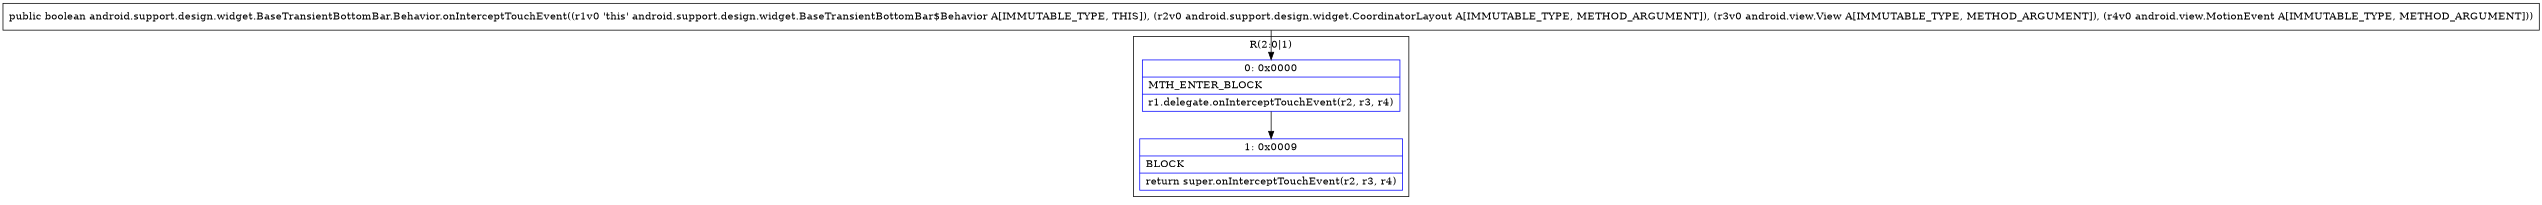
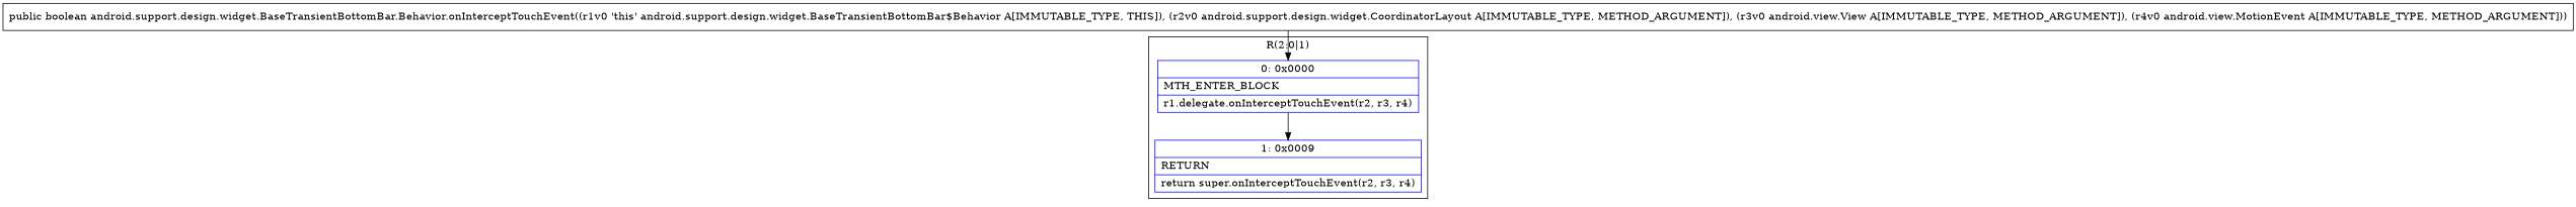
  digraph {
    node [color=blue shape=record]
    n1 [label="{0\:\ 0x0000|MTH_ENTER_BLOCK\l|r1.delegate.onInterceptTouchEvent(r2, r3, r4)\l}"]
-   n2 [label="{1\:\ 0x0009|BLOCK\l|return super.onInterceptTouchEvent(r2, r3, r4)\l}"]
+   n2 [label="{1\:\ 0x0009|RETURN\l|return super.onInterceptTouchEvent(r2, r3, r4)\l}"]
    n3 [label="{public boolean android.support.design.widget.BaseTransientBottomBar.Behavior.onInterceptTouchEvent((r1v0 'this' android.support.design.widget.BaseTransientBottomBar$Behavior A[IMMUTABLE_TYPE, THIS]), (r2v0 android.support.design.widget.CoordinatorLayout A[IMMUTABLE_TYPE, METHOD_ARGUMENT]), (r3v0 android.view.View A[IMMUTABLE_TYPE, METHOD_ARGUMENT]), (r4v0 android.view.MotionEvent A[IMMUTABLE_TYPE, METHOD_ARGUMENT])) }" color=""]
    subgraph cluster_1 {
      label="R(2:0|1)"
      n1
      n2
    }
    n1 -> n2
    n3 -> n1
  }
